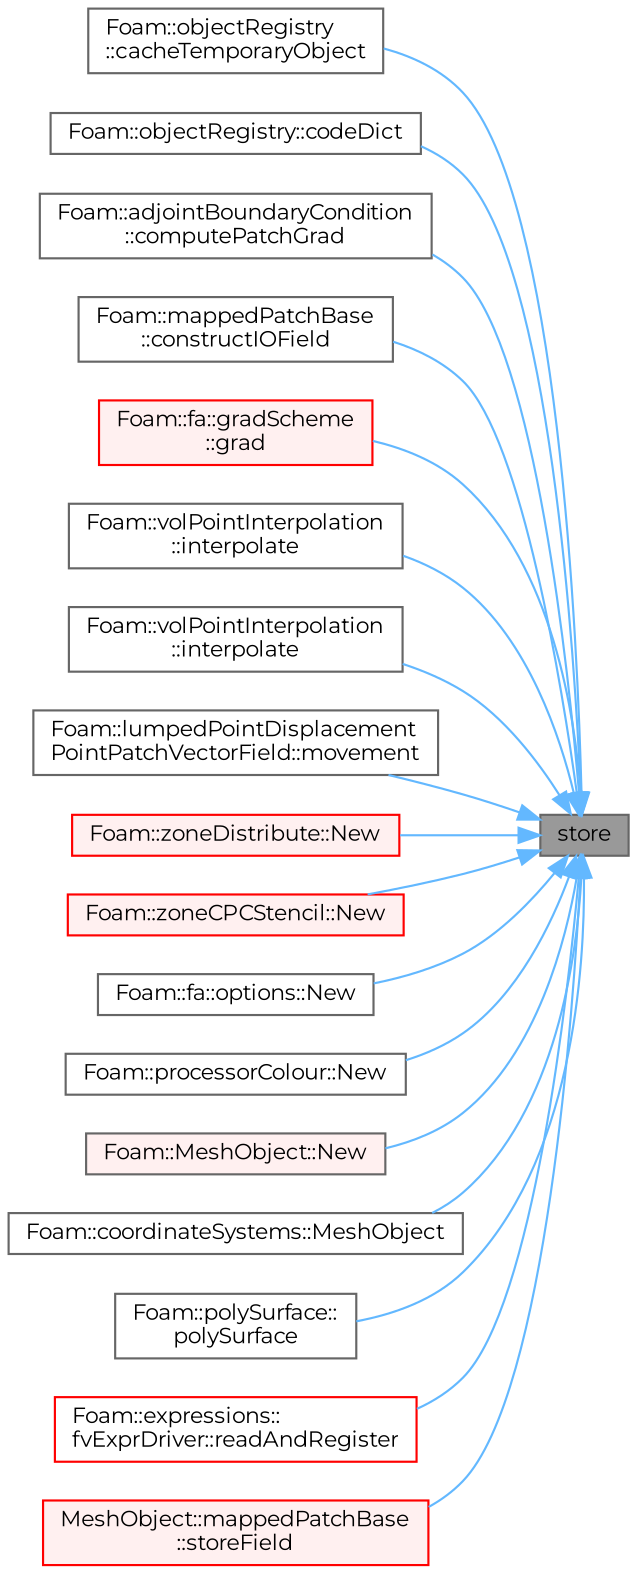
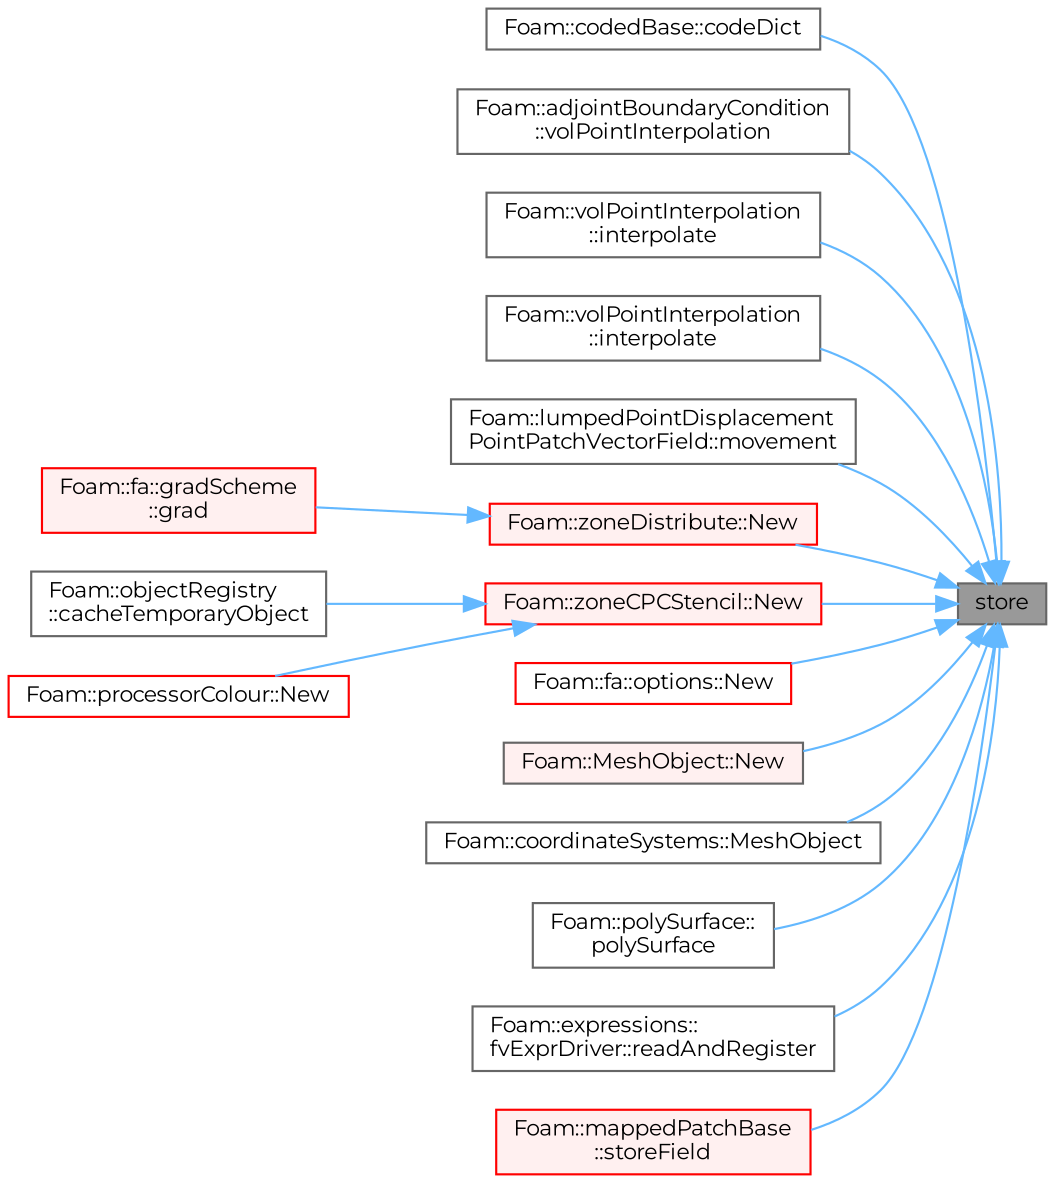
  digraph {
    fontname=Montserrat
    rankdir=RL
    node [color=grey40 fillcolor=white fontname=Montserrat fontsize=10 shape=box style=filled]
    edge [color=steelblue1 dir=back fontname=Montserrat fontsize=10 labelfontname=Helvetica labelfontsize=10 style=solid]
    n1 [color=gray40 fillcolor=grey60 fontcolor=black height=0.2 label=store width=0.4]
    n2 [height=0.2 label="Foam::objectRegistry\l::cacheTemporaryObject" width=0.4]
-   n3 [height=0.2 label="Foam::objectRegistry::codeDict" width=0.4]
-   n4 [height=0.2 label="Foam::adjointBoundaryCondition\l::computePatchGrad" width=0.4]
-   n5 [height=0.2 label="Foam::mappedPatchBase\l::constructIOField" width=0.4]
+   n3 [height=0.2 label="Foam::codedBase::codeDict" width=0.4]
+   n4 [height=0.2 label="Foam::adjointBoundaryCondition\l::volPointInterpolation" width=0.4]
    n6 [color=red fillcolor="#FFF0F0" height=0.2 label="Foam::fa::gradScheme\l::grad" width=0.4]
    n7 [height=0.2 label="Foam::volPointInterpolation\l::interpolate" width=0.4]
    n8 [height=0.2 label="Foam::volPointInterpolation\l::interpolate" width=0.4]
    n9 [height=0.2 label="Foam::lumpedPointDisplacement\lPointPatchVectorField::movement" width=0.4]
    n10 [color=red fillcolor="#FFF0F0" height=0.2 label="Foam::zoneDistribute::New" width=0.4]
    n11 [color=red fillcolor="#FFF0F0" height=0.2 label="Foam::zoneCPCStencil::New" width=0.4]
-   n12 [height=0.2 label="Foam::fa::options::New" width=0.4]
-   n13 [height=0.2 label="Foam::processorColour::New" width=0.4]
+   n12 [color=red height=0.2 label="Foam::fa::options::New" width=0.4]
+   n13 [color=red height=0.2 label="Foam::processorColour::New" width=0.4]
    n14 [fillcolor="#FFF0F0" height=0.2 label="Foam::MeshObject::New" width=0.4]
    n15 [height=0.2 label="Foam::coordinateSystems::MeshObject" width=0.4]
    n16 [height=0.2 label="Foam::polySurface::\lpolySurface" width=0.4]
-   n17 [color=red height=0.2 label="Foam::expressions::\lfvExprDriver::readAndRegister" width=0.4]
-   n18 [color=red fillcolor="#FFF0F0" height=0.2 label="MeshObject::mappedPatchBase\l::storeField" width=0.4]
-   n1 -> n2
+   n17 [height=0.2 label="Foam::expressions::\lfvExprDriver::readAndRegister" width=0.4]
+   n18 [color=red fillcolor="#FFF0F0" height=0.2 label="Foam::mappedPatchBase\l::storeField" width=0.4]
+   n11 -> n2
    n1 -> n3
    n1 -> n4
-   n1 -> n5
-   n1 -> n6
+   n10 -> n6
    n1 -> n7
    n1 -> n8
    n1 -> n9
    n1 -> n10
    n1 -> n11
    n1 -> n12
-   n1 -> n13
+   n11 -> n13
    n1 -> n14
    n1 -> n15
    n1 -> n16
    n1 -> n17
    n1 -> n18
  }
